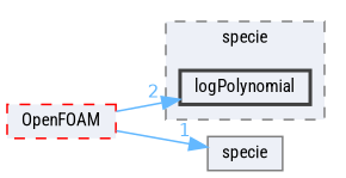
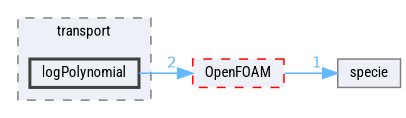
  digraph {
    compound=true
    fontname="Roboto Condensed"
    rankdir=LR
    node [fillcolor="#edf0f7" fontname="Roboto Condensed" fontsize=10 shape=box]
    edge [color=steelblue1 fontcolor=steelblue1 fontname="Roboto Condensed" fontsize=10 labeldistance=1.5 labelfontname=Helvetica labelfontsize=10]
    n1 [color=grey25 height=0.2 label=logPolynomial style="filled,bold" width=0.4]
    n2 [color=red height=0.2 label=OpenFOAM style="filled,dashed" width=0.4]
    n3 [color=grey50 height=0.2 label=specie style=filled width=0.4]
    subgraph cluster_1 {
      bgcolor="#edf0f7"
      fontsize=10
-     label=specie
+     label=transport
      pencolor=grey50
      style="filled,dashed"
      n1
    }
-   n2 -> n1 [headlabel=2]
+   n1 -> n2 [headlabel=2]
    n2 -> n3 [headlabel=1]
  }
